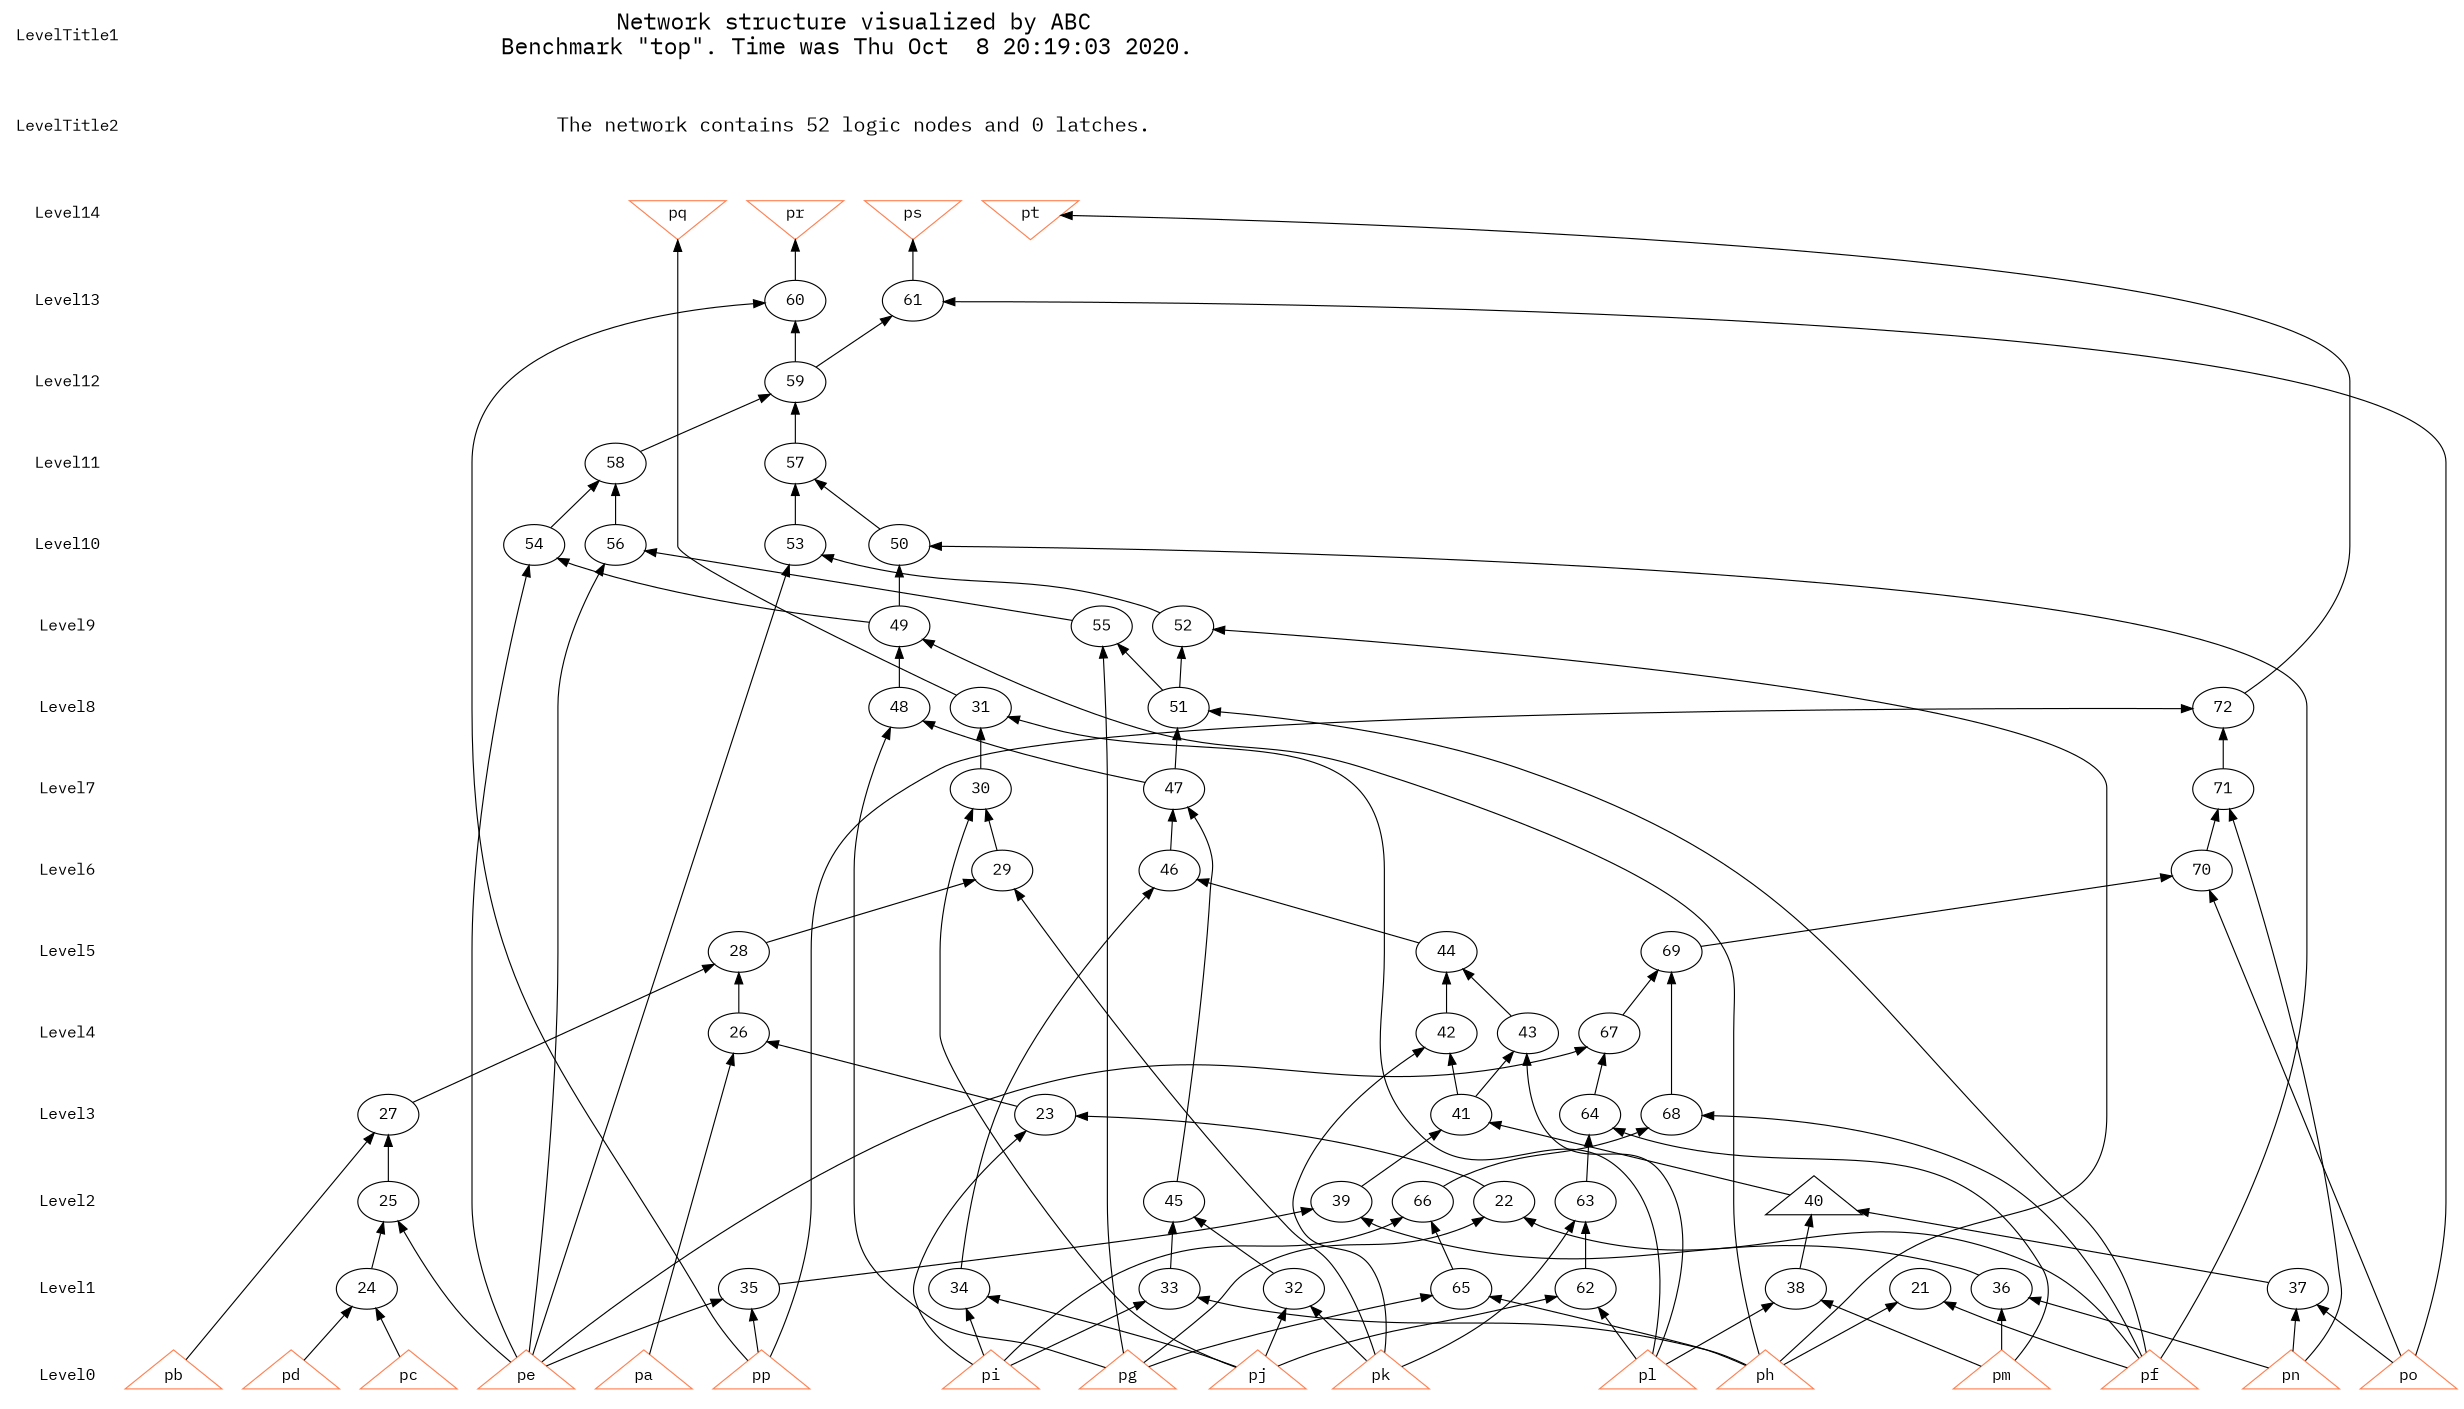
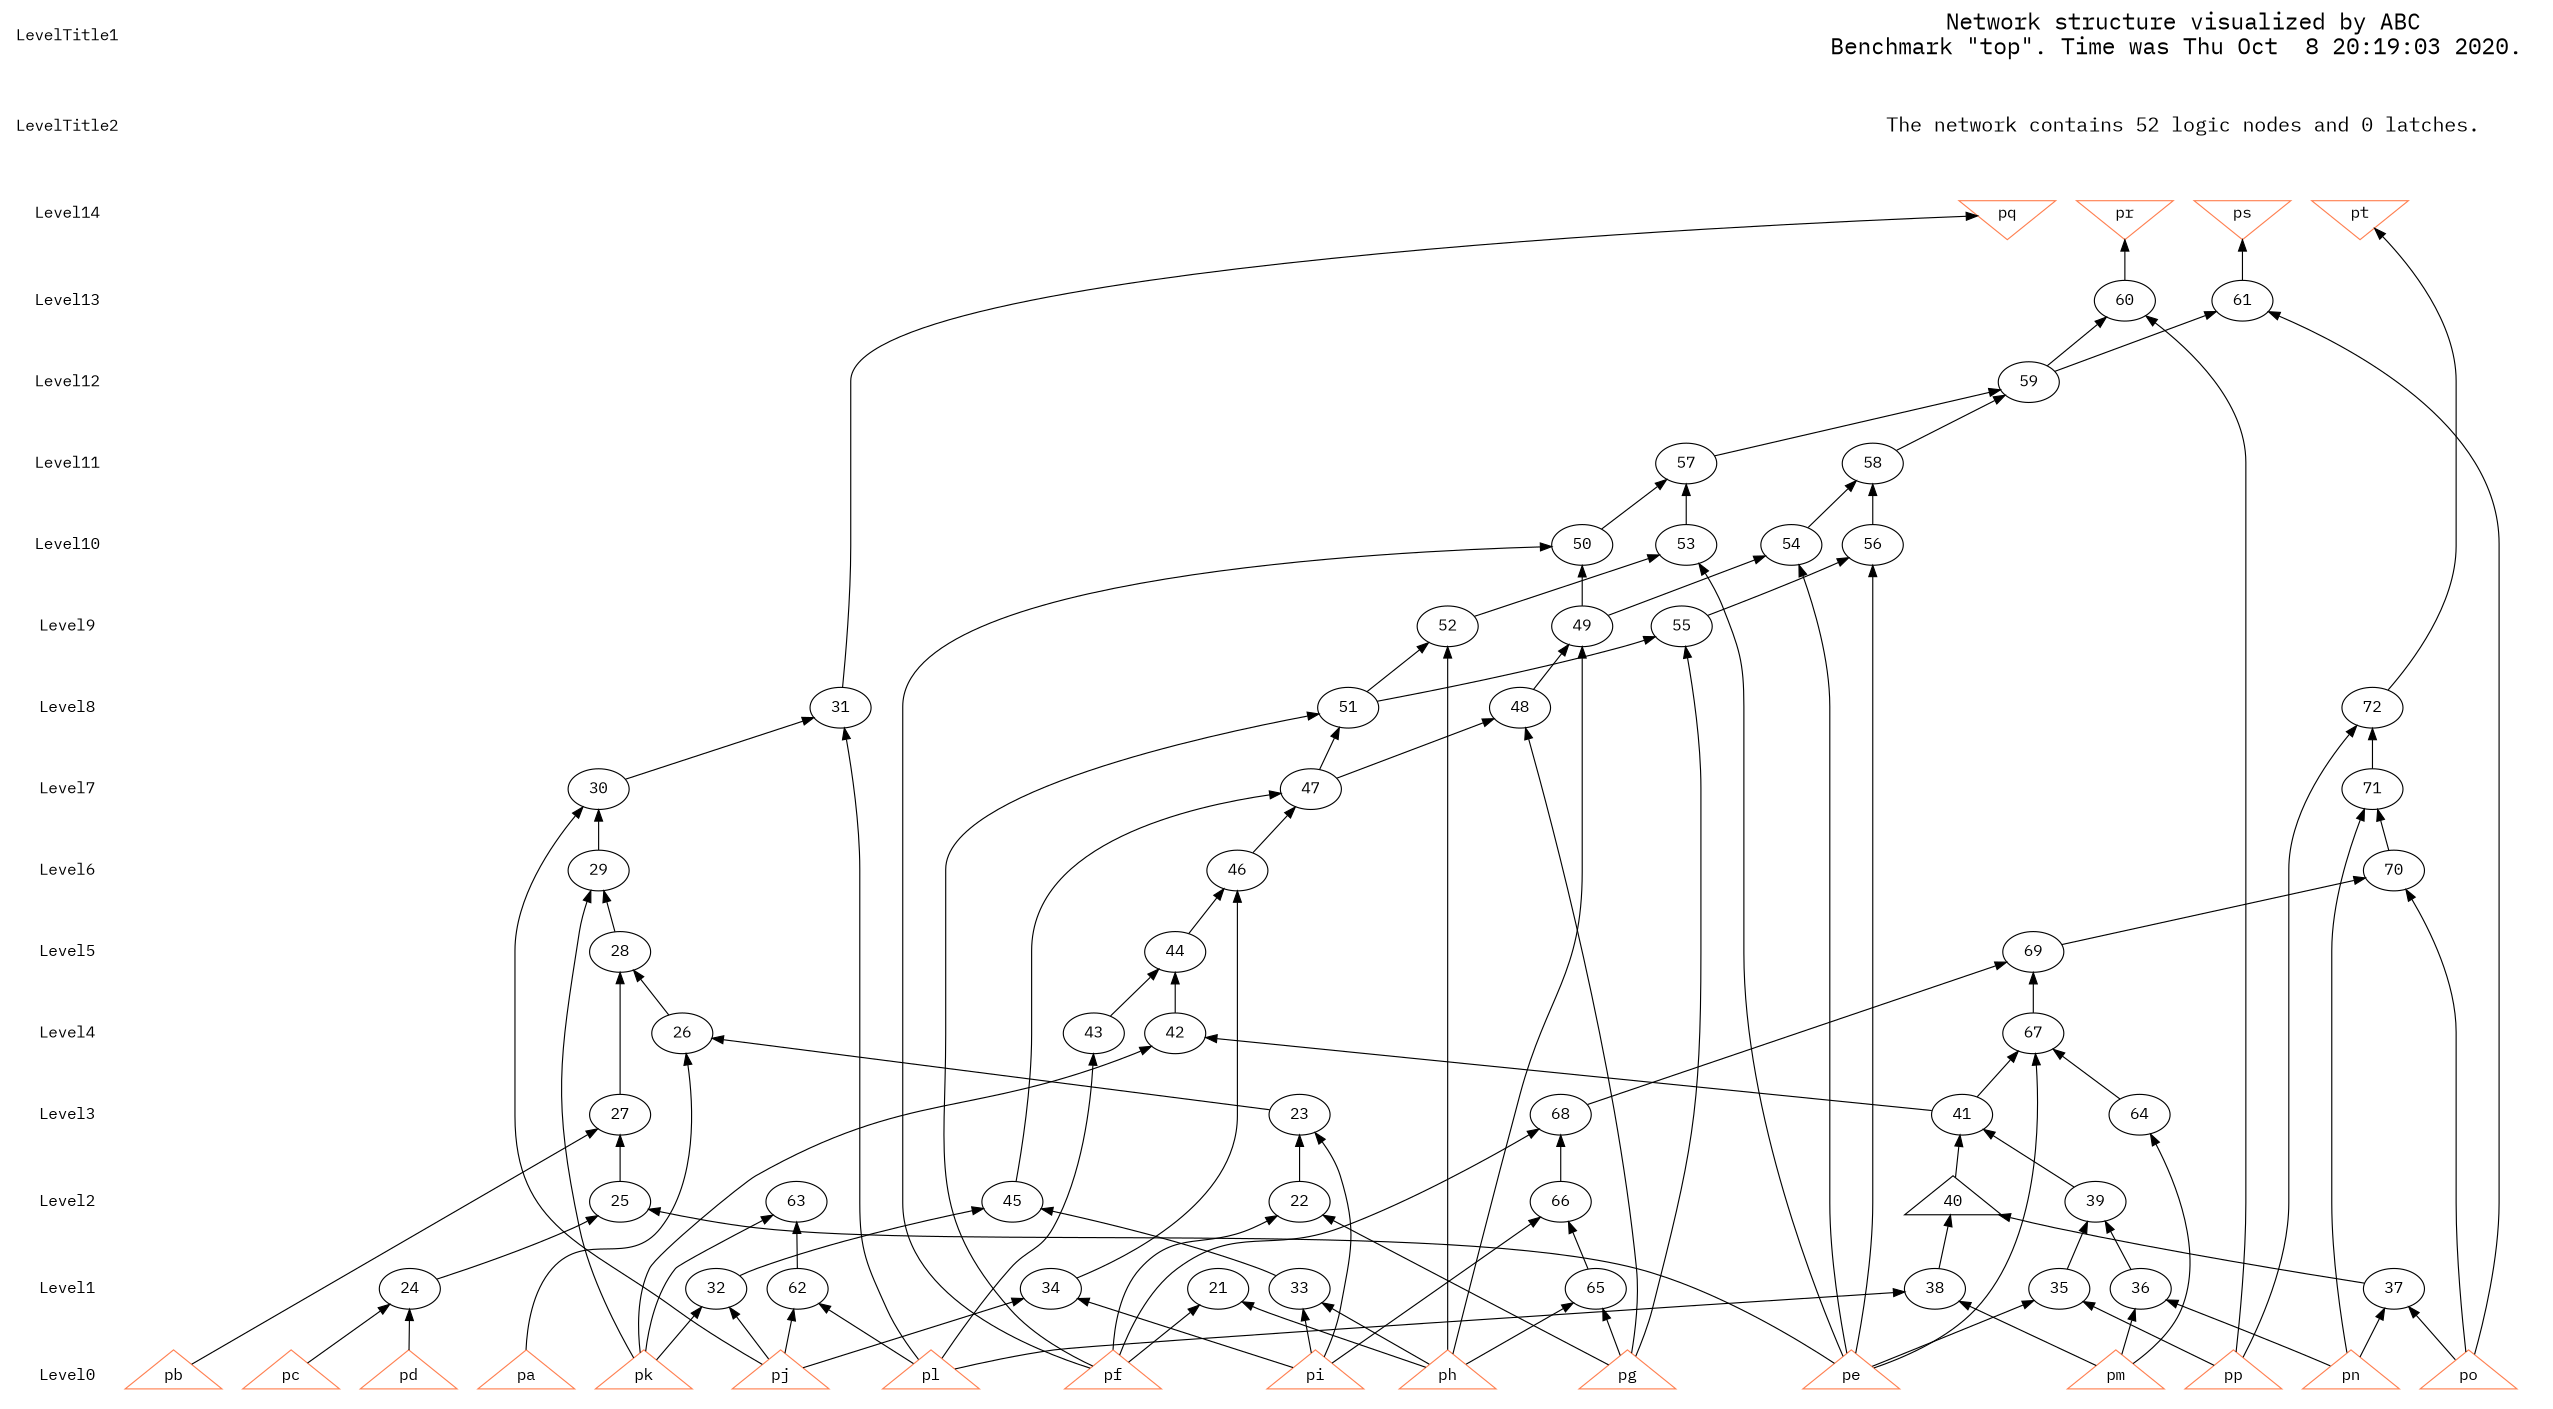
  digraph {
    fontname="IBM Plex Mono"
    node [fontname="IBM Plex Mono" shape=ellipse]
    edge [dir=back fontname="IBM Plex Mono" style=solid]
    LevelTitle1 [shape=plaintext]
    LevelTitle2 [shape=plaintext]
    Level14 [shape=plaintext]
    Level13 [shape=plaintext]
    Level12 [shape=plaintext]
    Level11 [shape=plaintext]
    Level10 [shape=plaintext]
    Level9 [shape=plaintext]
    Level8 [shape=plaintext]
    Level7 [shape=plaintext]
    Level6 [shape=plaintext]
    Level5 [shape=plaintext]
    Level4 [shape=plaintext]
    Level3 [shape=plaintext]
    Level2 [shape=plaintext]
    Level1 [shape=plaintext]
    Level0 [shape=plaintext]
    n18 [fontsize=20 label="Network structure visualized by ABC\nBenchmark \"top\". Time was Thu Oct  8 20:19:03 2020. " shape=plaintext]
    n19 [fontsize=18 label="The network contains 52 logic nodes and 0 latches.\n" shape=plaintext]
    n20 [color=coral fillcolor=coral label=pq shape=invtriangle]
    n21 [color=coral fillcolor=coral label=pr shape=invtriangle]
    n22 [color=coral fillcolor=coral label=ps shape=invtriangle]
    n23 [color=coral fillcolor=coral label=pt shape=invtriangle]
    n24 [label="60\n"]
    n25 [label="61\n"]
    n26 [label="59\n"]
    n27 [label="57\n"]
    n28 [label="58\n"]
    n29 [label="50\n"]
    n30 [label="53\n"]
    n31 [label="54\n"]
    n32 [label="56\n"]
    n33 [label="49\n"]
    n34 [label="52\n"]
    n35 [label="55\n"]
    n36 [label="31\n"]
    n37 [label="48\n"]
    n38 [label="51\n"]
    n39 [label="72\n"]
    n40 [label="30\n"]
    n41 [label="47\n"]
    n42 [label="71\n"]
    n43 [label="29\n"]
    n44 [label="46\n"]
    n45 [label="70\n"]
    n46 [label="28\n"]
    n47 [label="44\n"]
    n48 [label="69\n"]
    n49 [label="26\n"]
    n50 [label="42\n"]
    n51 [label="43\n"]
    n52 [label="67\n"]
    n53 [label="23\n"]
    n54 [label="27\n"]
    n55 [label="41\n"]
    n56 [label="64\n"]
    n57 [label="68\n"]
    n58 [label="22\n"]
    n59 [label="25\n"]
    n60 [label="39\n"]
    n61 [label="40\n" shape=triangle]
    n62 [label="45\n"]
    n63 [label="63\n"]
    n64 [label="66\n"]
    n65 [label="21\n"]
    n66 [label="24\n"]
    n67 [label="32\n"]
    n68 [label="33\n"]
    n69 [label="34\n"]
    n70 [label="35\n"]
    n71 [label="36\n"]
    n72 [label="37\n"]
    n73 [label="38\n"]
    n74 [label="62\n"]
    n75 [label="65\n"]
    n76 [color=coral fillcolor=coral label=pp shape=triangle]
    n77 [color=coral fillcolor=coral label=pa shape=triangle]
    n78 [color=coral fillcolor=coral label=pb shape=triangle]
    n79 [color=coral fillcolor=coral label=pc shape=triangle]
    n80 [color=coral fillcolor=coral label=pd shape=triangle]
    n81 [color=coral fillcolor=coral label=pe shape=triangle]
    n82 [color=coral fillcolor=coral label=pf shape=triangle]
    n83 [color=coral fillcolor=coral label=pg shape=triangle]
    n84 [color=coral fillcolor=coral label=ph shape=triangle]
    n85 [color=coral fillcolor=coral label=pi shape=triangle]
    n86 [color=coral fillcolor=coral label=pj shape=triangle]
    n87 [color=coral fillcolor=coral label=pk shape=triangle]
    n88 [color=coral fillcolor=coral label=pl shape=triangle]
    n89 [color=coral fillcolor=coral label=pm shape=triangle]
    n90 [color=coral fillcolor=coral label=pn shape=triangle]
    n91 [color=coral fillcolor=coral label=po shape=triangle]
    subgraph sub_1 {
      LevelTitle1
      LevelTitle2
      Level14
      Level13
      Level12
      Level11
      Level10
      Level9
      Level8
      Level7
      Level6
      Level5
      Level4
      Level3
      Level2
      Level1
      Level0
    }
    subgraph sub_2 {
      rank=same
      LevelTitle1
      n18
    }
    subgraph sub_3 {
      rank=same
      LevelTitle2
      n19
    }
    subgraph sub_4 {
      rank=same
      Level14
      n20
      n21
      n22
      n23
    }
    subgraph sub_5 {
      rank=same
      Level13
      n24
      n25
    }
    subgraph sub_6 {
      rank=same
      Level12
      n26
    }
    subgraph sub_7 {
      rank=same
      Level11
      n27
      n28
    }
    subgraph sub_8 {
      rank=same
      Level10
      n29
      n30
      n31
      n32
    }
    subgraph sub_9 {
      rank=same
      Level9
      n33
      n34
      n35
    }
    subgraph sub_10 {
      rank=same
      Level8
      n36
      n37
      n38
      n39
    }
    subgraph sub_11 {
      rank=same
      Level7
      n40
      n41
      n42
    }
    subgraph sub_12 {
      rank=same
      Level6
      n43
      n44
      n45
    }
    subgraph sub_13 {
      rank=same
      Level5
      n46
      n47
      n48
    }
    subgraph sub_14 {
      rank=same
      Level4
      n49
      n50
      n51
      n52
    }
    subgraph sub_15 {
      rank=same
      Level3
      n53
      n54
      n55
      n56
      n57
    }
    subgraph sub_16 {
      rank=same
      Level2
      n58
      n59
      n60
      n61
      n62
      n63
      n64
    }
    subgraph sub_17 {
      rank=same
      Level1
      n65
      n66
      n67
      n68
      n69
      n70
      n71
      n72
      n73
      n74
      n75
    }
    subgraph sub_18 {
      rank=same
      Level0
      n76
      n77
      n78
      n79
      n80
      n81
      n82
      n83
      n84
      n85
      n86
      n87
      n88
      n89
      n90
      n91
    }
    LevelTitle1 -> LevelTitle2 [style=invis]
    LevelTitle2 -> Level14 [style=invis]
    Level14 -> Level13 [style=invis]
    Level13 -> Level12 [style=invis]
    Level12 -> Level11 [style=invis]
    Level11 -> Level10 [style=invis]
    Level10 -> Level9 [style=invis]
    Level9 -> Level8 [style=invis]
    Level8 -> Level7 [style=invis]
    Level7 -> Level6 [style=invis]
    Level6 -> Level5 [style=invis]
    Level5 -> Level4 [style=invis]
    Level4 -> Level3 [style=invis]
    Level3 -> Level2 [style=invis]
    Level2 -> Level1 [style=invis]
    Level1 -> Level0 [style=invis]
    n18 -> n19 [style=invis]
    n19 -> n20 [style=invis]
    n19 -> n21 [style=invis]
    n19 -> n22 [style=invis]
    n19 -> n23 [style=invis]
    n20 -> n21 [style=invis]
    n20 -> n36
    n21 -> n22 [style=invis]
    n21 -> n24
    n22 -> n23 [style=invis]
    n22 -> n25
    n23 -> n39
    n24 -> n26
    n24 -> n76
    n25 -> n26
    n25 -> n91
    n26 -> n27
    n26 -> n28
    n27 -> n29
    n27 -> n30
    n28 -> n31
    n28 -> n32
    n29 -> n33
    n29 -> n82
    n30 -> n34
    n30 -> n81
    n31 -> n33
    n31 -> n81
    n32 -> n35
    n32 -> n81
    n33 -> n37
    n33 -> n84
    n34 -> n38
    n34 -> n84
    n35 -> n38
    n35 -> n83
    n36 -> n40
    n36 -> n88
    n37 -> n41
    n37 -> n83
    n38 -> n41
    n38 -> n82
    n39 -> n42
    n39 -> n76
    n40 -> n43
    n40 -> n86
    n41 -> n44
    n41 -> n62
    n42 -> n45
    n42 -> n90
    n43 -> n46
    n43 -> n87
    n44 -> n47
    n44 -> n69
    n45 -> n48
    n45 -> n91
    n46 -> n49
    n46 -> n54
    n47 -> n50
    n47 -> n51
    n48 -> n52
    n48 -> n57
    n49 -> n53
    n49 -> n77
    n50 -> n55
    n50 -> n87
-   n51 -> n55
+   n52 -> n55
    n51 -> n88
    n52 -> n56
    n52 -> n81
    n53 -> n58
    n53 -> n85
    n54 -> n59
    n54 -> n78
    n55 -> n60
    n55 -> n61
-   n56 -> n63
    n56 -> n89
    n57 -> n64
    n57 -> n82
    n58 -> n82
    n58 -> n83
    n59 -> n66
    n59 -> n81
    n60 -> n70
    n60 -> n71
    n61 -> n72
    n61 -> n73
    n62 -> n67
    n62 -> n68
    n63 -> n74
    n63 -> n87
    n64 -> n75
    n64 -> n85
    n65 -> n82
    n65 -> n84
    n66 -> n79
    n66 -> n80
    n67 -> n86
    n67 -> n87
    n68 -> n84
    n68 -> n85
    n69 -> n85
    n69 -> n86
    n70 -> n76
    n70 -> n81
    n71 -> n89
    n71 -> n90
    n72 -> n90
    n72 -> n91
    n73 -> n88
    n73 -> n89
    n74 -> n86
    n74 -> n88
    n75 -> n83
    n75 -> n84
  }
